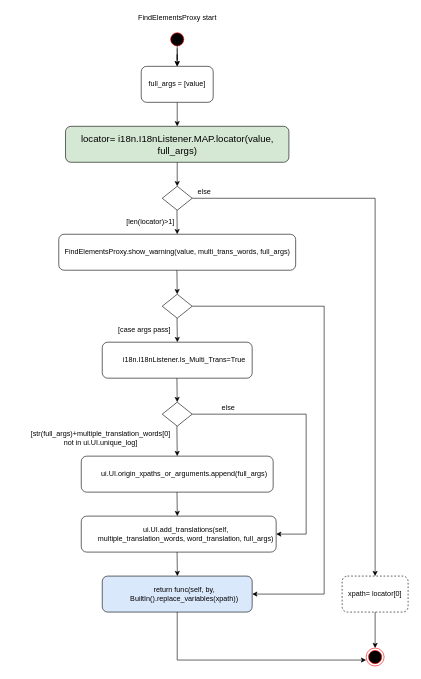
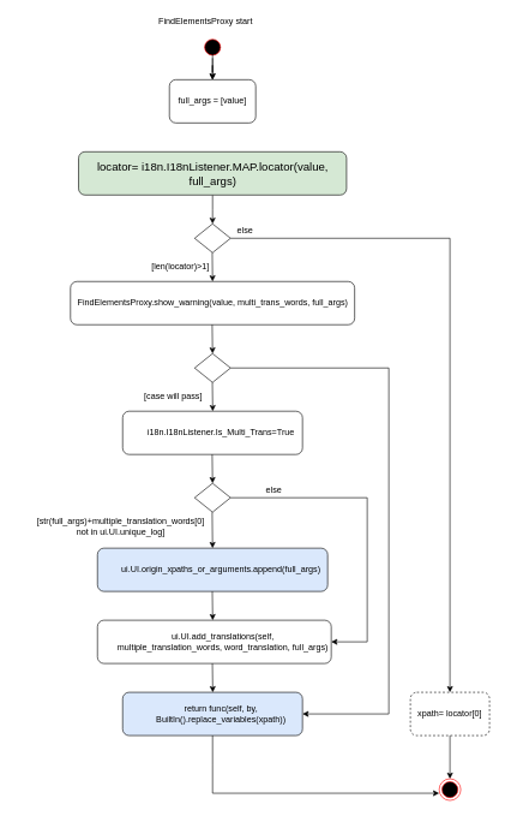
  <mxCell id="0" />
  <mxCell id="1" parent="0" />
- <mxCell id="2" style="edgeStyle=orthogonalEdgeStyle;rounded=0;orthogonalLoop=1;jettySize=auto;html=1;exitX=0.5;exitY=1;exitDx=0;exitDy=0;entryX=0.5;entryY=0;entryDx=0;entryDy=0;" parent="1" source="3" target="7" edge="1"><mxGeometry relative="1" as="geometry"><mxPoint x="295" y="240" as="targetPoint" /></mxGeometry></mxCell>
  <mxCell id="3" value="full_args = [value]" style="rounded=1;whiteSpace=wrap;html=1;" parent="1" vertex="1"><mxGeometry x="235" y="110" width="120" height="60" as="geometry" /></mxCell>
  <mxCell id="4" value="" style="edgeStyle=orthogonalEdgeStyle;rounded=0;orthogonalLoop=1;jettySize=auto;html=1;" edge="1" parent="1" source="5" target="3"><mxGeometry relative="1" as="geometry" /></mxCell>
  <mxCell id="5" value="" style="ellipse;html=1;shape=startState;fillColor=#000000;strokeColor=#ff0000;" parent="1" vertex="1"><mxGeometry x="280" y="50" width="30" height="30" as="geometry" /></mxCell>
  <mxCell id="6" style="edgeStyle=orthogonalEdgeStyle;rounded=0;orthogonalLoop=1;jettySize=auto;html=1;exitX=0.5;exitY=1;exitDx=0;exitDy=0;" parent="1" source="7" edge="1"><mxGeometry relative="1" as="geometry"><mxPoint x="295" y="310" as="targetPoint" /></mxGeometry></mxCell>
  <mxCell id="7" value="&lt;span lang=&quot;EN-US&quot; style=&quot;font-size: 12.0pt ; font-family: &amp;#34;calibri&amp;#34; , sans-serif&quot;&gt;locator= i18n.I18nListener.MAP.locator(value, full_args)&lt;/span&gt;" style="rounded=1;whiteSpace=wrap;html=1;fillColor=#d5e8d4;" parent="1" vertex="1"><mxGeometry x="108.75" y="210" width="372.5" height="60" as="geometry" /></mxCell>
- <mxCell id="8" value="FindElementsProxy start" style="text;html=1;align=center;verticalAlign=middle;resizable=0;points=[];autosize=1;strokeColor=none;" parent="1" vertex="1"><mxGeometry x="220" y="20" width="150" height="20" as="geometry" /></mxCell>
- <mxCell id="9" value="&lt;p class=&quot;MsoListParagraph&quot; style=&quot;margin-left: 18.0pt ; text-indent: 0cm&quot;&gt;&lt;span lang=&quot;EN-US&quot;&gt;ui.UI.origin_xpaths_or_arguments.append(full_args)&lt;/span&gt;&lt;/p&gt;" style="rounded=1;whiteSpace=wrap;html=1;" parent="1" vertex="1"><mxGeometry x="135" y="760" width="320" height="60" as="geometry" /></mxCell>
+ <mxCell id="8" value="FindElementsProxy start" style="text;html=1;align=center;verticalAlign=middle;resizable=0;points=[];autosize=1;strokeColor=none;" parent="1" vertex="1"><mxGeometry x="210" y="20" width="150" height="20" as="geometry" /></mxCell>
+ <mxCell id="9" value="&lt;p class=&quot;MsoListParagraph&quot; style=&quot;margin-left: 18.0pt ; text-indent: 0cm&quot;&gt;&lt;span lang=&quot;EN-US&quot;&gt;ui.UI.origin_xpaths_or_arguments.append(full_args)&lt;/span&gt;&lt;/p&gt;" style="rounded=1;whiteSpace=wrap;html=1;fillColor=#dae8fc;" parent="1" vertex="1"><mxGeometry x="135" y="760" width="320" height="60" as="geometry" /></mxCell>
  <mxCell id="10" value="&lt;p class=&quot;MsoListParagraph&quot; style=&quot;margin-left: 18.0pt ; text-indent: 0cm&quot;&gt;&lt;span lang=&quot;EN-US&quot;&gt;i18n.I18nListener.Is_Multi_Trans=True&lt;/span&gt;&lt;/p&gt;" style="rounded=1;whiteSpace=wrap;html=1;" parent="1" vertex="1"><mxGeometry x="170" y="570" width="250" height="60" as="geometry" /></mxCell>
  <mxCell id="11" value="FindElementsProxy.show_warning(value, multi_trans_words, full_args)" style="rounded=1;whiteSpace=wrap;html=1;" parent="1" vertex="1"><mxGeometry x="97.5" y="390" width="395" height="60" as="geometry" /></mxCell>
  <mxCell id="12" style="edgeStyle=orthogonalEdgeStyle;rounded=0;orthogonalLoop=1;jettySize=auto;html=1;entryX=1;entryY=0.5;entryDx=0;entryDy=0;" parent="1" edge="1" target="27"><mxGeometry relative="1" as="geometry"><mxPoint x="430" y="990" as="targetPoint" /><mxPoint x="320" y="510" as="sourcePoint" /><Array as="points"><mxPoint x="540" y="510" /><mxPoint x="540" y="990" /></Array></mxGeometry></mxCell>
  <mxCell id="13" value="else" style="text;html=1;align=center;verticalAlign=middle;resizable=0;points=[];autosize=1;strokeColor=none;" parent="1" vertex="1"><mxGeometry x="320" y="310" width="40" height="20" as="geometry" /></mxCell>
  <mxCell id="14" style="edgeStyle=orthogonalEdgeStyle;rounded=0;orthogonalLoop=1;jettySize=auto;html=1;" parent="1" source="15" edge="1" target="25"><mxGeometry relative="1" as="geometry"><mxPoint x="650" y="930" as="targetPoint" /><Array as="points"><mxPoint x="625" y="330" /></Array></mxGeometry></mxCell>
  <mxCell id="15" value="" style="rhombus;whiteSpace=wrap;html=1;" parent="1" vertex="1"><mxGeometry x="270" y="310" width="50" height="40" as="geometry" /></mxCell>
  <mxCell id="16" value="" style="rhombus;whiteSpace=wrap;html=1;" parent="1" vertex="1"><mxGeometry x="270" y="490" width="50" height="40" as="geometry" /></mxCell>
  <mxCell id="17" style="edgeStyle=orthogonalEdgeStyle;rounded=0;orthogonalLoop=1;jettySize=auto;html=1;entryX=1;entryY=0.5;entryDx=0;entryDy=0;" parent="1" source="18" edge="1" target="23"><mxGeometry relative="1" as="geometry"><mxPoint x="510" y="890" as="targetPoint" /><Array as="points"><mxPoint x="510" y="690" /><mxPoint x="510" y="890" /></Array></mxGeometry></mxCell>
  <mxCell id="18" value="" style="rhombus;whiteSpace=wrap;html=1;" parent="1" vertex="1"><mxGeometry x="270" y="670" width="50" height="40" as="geometry" /></mxCell>
  <mxCell id="19" value="&lt;p class=&quot;MsoListParagraph&quot; style=&quot;margin-left: 18.0pt ; text-indent: 0cm&quot;&gt;&lt;span lang=&quot;EN-US&quot;&gt;[str(full_args)+multiple_translation_words[0]&lt;br&gt;not in ui.UI.unique_log]&lt;/span&gt;&lt;/p&gt;" style="text;html=1;align=center;verticalAlign=middle;resizable=0;points=[];autosize=1;strokeColor=none;" parent="1" vertex="1"><mxGeometry x="20" y="700" width="270" height="60" as="geometry" /></mxCell>
  <mxCell id="20" value="" style="endArrow=classic;html=1;entryX=0.5;entryY=0;entryDx=0;entryDy=0;" parent="1" edge="1" target="18"><mxGeometry width="50" height="50" relative="1" as="geometry"><mxPoint x="294.5" y="630" as="sourcePoint" /><mxPoint x="294" y="676" as="targetPoint" /></mxGeometry></mxCell>
  <mxCell id="21" value="" style="endArrow=classic;html=1;entryX=0.5;entryY=0;entryDx=0;entryDy=0;" parent="1" edge="1" target="9"><mxGeometry width="50" height="50" relative="1" as="geometry"><mxPoint x="294.5" y="710" as="sourcePoint" /><mxPoint x="294.5" y="756" as="targetPoint" /></mxGeometry></mxCell>
  <mxCell id="22" value="else" style="text;html=1;align=center;verticalAlign=middle;resizable=0;points=[];autosize=1;strokeColor=none;" parent="1" vertex="1"><mxGeometry x="360" y="670" width="40" height="20" as="geometry" /></mxCell>
  <mxCell id="23" value="&lt;p class=&quot;MsoListParagraph&quot; style=&quot;margin-left: 18.0pt ; text-indent: 0cm&quot;&gt;&lt;span lang=&quot;EN-US&quot;&gt;ui.UI.add_translations(self,&lt;br/&gt;multiple_translation_words, word_translation, full_args)&lt;/span&gt;&lt;/p&gt;" style="rounded=1;whiteSpace=wrap;html=1;" parent="1" vertex="1"><mxGeometry x="135" y="860" width="325" height="60" as="geometry" /></mxCell>
  <mxCell id="24" style="edgeStyle=orthogonalEdgeStyle;rounded=0;orthogonalLoop=1;jettySize=auto;html=1;entryX=0.5;entryY=0;entryDx=0;entryDy=0;" edge="1" parent="1" source="25" target="28"><mxGeometry relative="1" as="geometry" /></mxCell>
  <mxCell id="25" value="xpath= locator[0]" style="rounded=1;whiteSpace=wrap;html=1;dashed=1;" parent="1" vertex="1"><mxGeometry x="570" y="960" width="110" height="60" as="geometry" /></mxCell>
  <mxCell id="26" style="edgeStyle=orthogonalEdgeStyle;rounded=0;orthogonalLoop=1;jettySize=auto;html=1;" edge="1" parent="1" source="27"><mxGeometry relative="1" as="geometry"><mxPoint x="610" y="1100" as="targetPoint" /><Array as="points"><mxPoint x="295" y="1060" /><mxPoint x="295" y="1060" /></Array></mxGeometry></mxCell>
  <mxCell id="27" value="&lt;p class=&quot;MsoListParagraph&quot; style=&quot;margin-left: 18.0pt ; text-indent: 0cm&quot;&gt;&lt;span lang=&quot;EN-US&quot;&gt;return func(self, by,&lt;br/&gt;BuiltIn().replace_variables(xpath))&lt;/span&gt;&lt;/p&gt;" style="rounded=1;whiteSpace=wrap;html=1;fillColor=#dae8fc;" parent="1" vertex="1"><mxGeometry x="170" y="960" width="250" height="60" as="geometry" /></mxCell>
  <mxCell id="28" value="" style="ellipse;html=1;shape=endState;fillColor=#000000;strokeColor=#ff0000;" vertex="1" parent="1"><mxGeometry x="610" y="1080" width="30" height="30" as="geometry" /></mxCell>
  <mxCell id="29" style="edgeStyle=orthogonalEdgeStyle;rounded=0;orthogonalLoop=1;jettySize=auto;html=1;" edge="1" parent="1"><mxGeometry relative="1" as="geometry"><mxPoint x="294.88" y="110" as="targetPoint" /><mxPoint x="295" y="70" as="sourcePoint" /><Array as="points"><mxPoint x="294.88" y="90" /><mxPoint x="294.88" y="90" /></Array></mxGeometry></mxCell>
  <mxCell id="30" value="[len(locator)&amp;gt;1]" style="text;html=1;align=center;verticalAlign=middle;resizable=0;points=[];autosize=1;strokeColor=none;" parent="1" vertex="1"><mxGeometry x="200" y="360" width="100" height="20" as="geometry" /></mxCell>
  <mxCell id="31" value="" style="endArrow=classic;html=1;" parent="1" edge="1"><mxGeometry x="250" y="450" width="50" height="50" as="geometry"><mxPoint x="294.58" y="350" as="sourcePoint" /><mxPoint x="295" y="390" as="targetPoint" /></mxGeometry></mxCell>
- <mxCell id="32" value="[case args pass]" style="text;html=1;align=center;verticalAlign=middle;resizable=0;points=[];autosize=1;strokeColor=none;" parent="1" vertex="1"><mxGeometry x="190" y="540" width="100" height="20" as="geometry" /></mxCell>
+ <mxCell id="32" value="[case will pass]" style="text;html=1;align=center;verticalAlign=middle;resizable=0;points=[];autosize=1;strokeColor=none;" parent="1" vertex="1"><mxGeometry x="190" y="540" width="100" height="20" as="geometry" /></mxCell>
  <mxCell id="33" value="" style="endArrow=classic;html=1;" parent="1" edge="1"><mxGeometry x="249.92" y="550" width="50" height="50" as="geometry"><mxPoint x="294.5" y="450" as="sourcePoint" /><mxPoint x="295" y="490" as="targetPoint" /></mxGeometry></mxCell>
  <mxCell id="34" value="" style="endArrow=classic;html=1;" edge="1" parent="1"><mxGeometry x="250.13" y="630" width="50" height="50" as="geometry"><mxPoint x="294.71" y="530" as="sourcePoint" /><mxPoint x="295.21" y="570" as="targetPoint" /></mxGeometry></mxCell>
  <mxCell id="35" value="" style="endArrow=classic;html=1;entryX=0.5;entryY=0;entryDx=0;entryDy=0;" edge="1" parent="1"><mxGeometry width="50" height="50" relative="1" as="geometry"><mxPoint x="294.66" y="820" as="sourcePoint" /><mxPoint x="295.16" y="860" as="targetPoint" /></mxGeometry></mxCell>
  <mxCell id="36" value="" style="endArrow=classic;html=1;entryX=0.5;entryY=0;entryDx=0;entryDy=0;" edge="1" parent="1"><mxGeometry width="50" height="50" relative="1" as="geometry"><mxPoint x="294.75" y="920" as="sourcePoint" /><mxPoint x="295.25" y="960" as="targetPoint" /></mxGeometry></mxCell>
